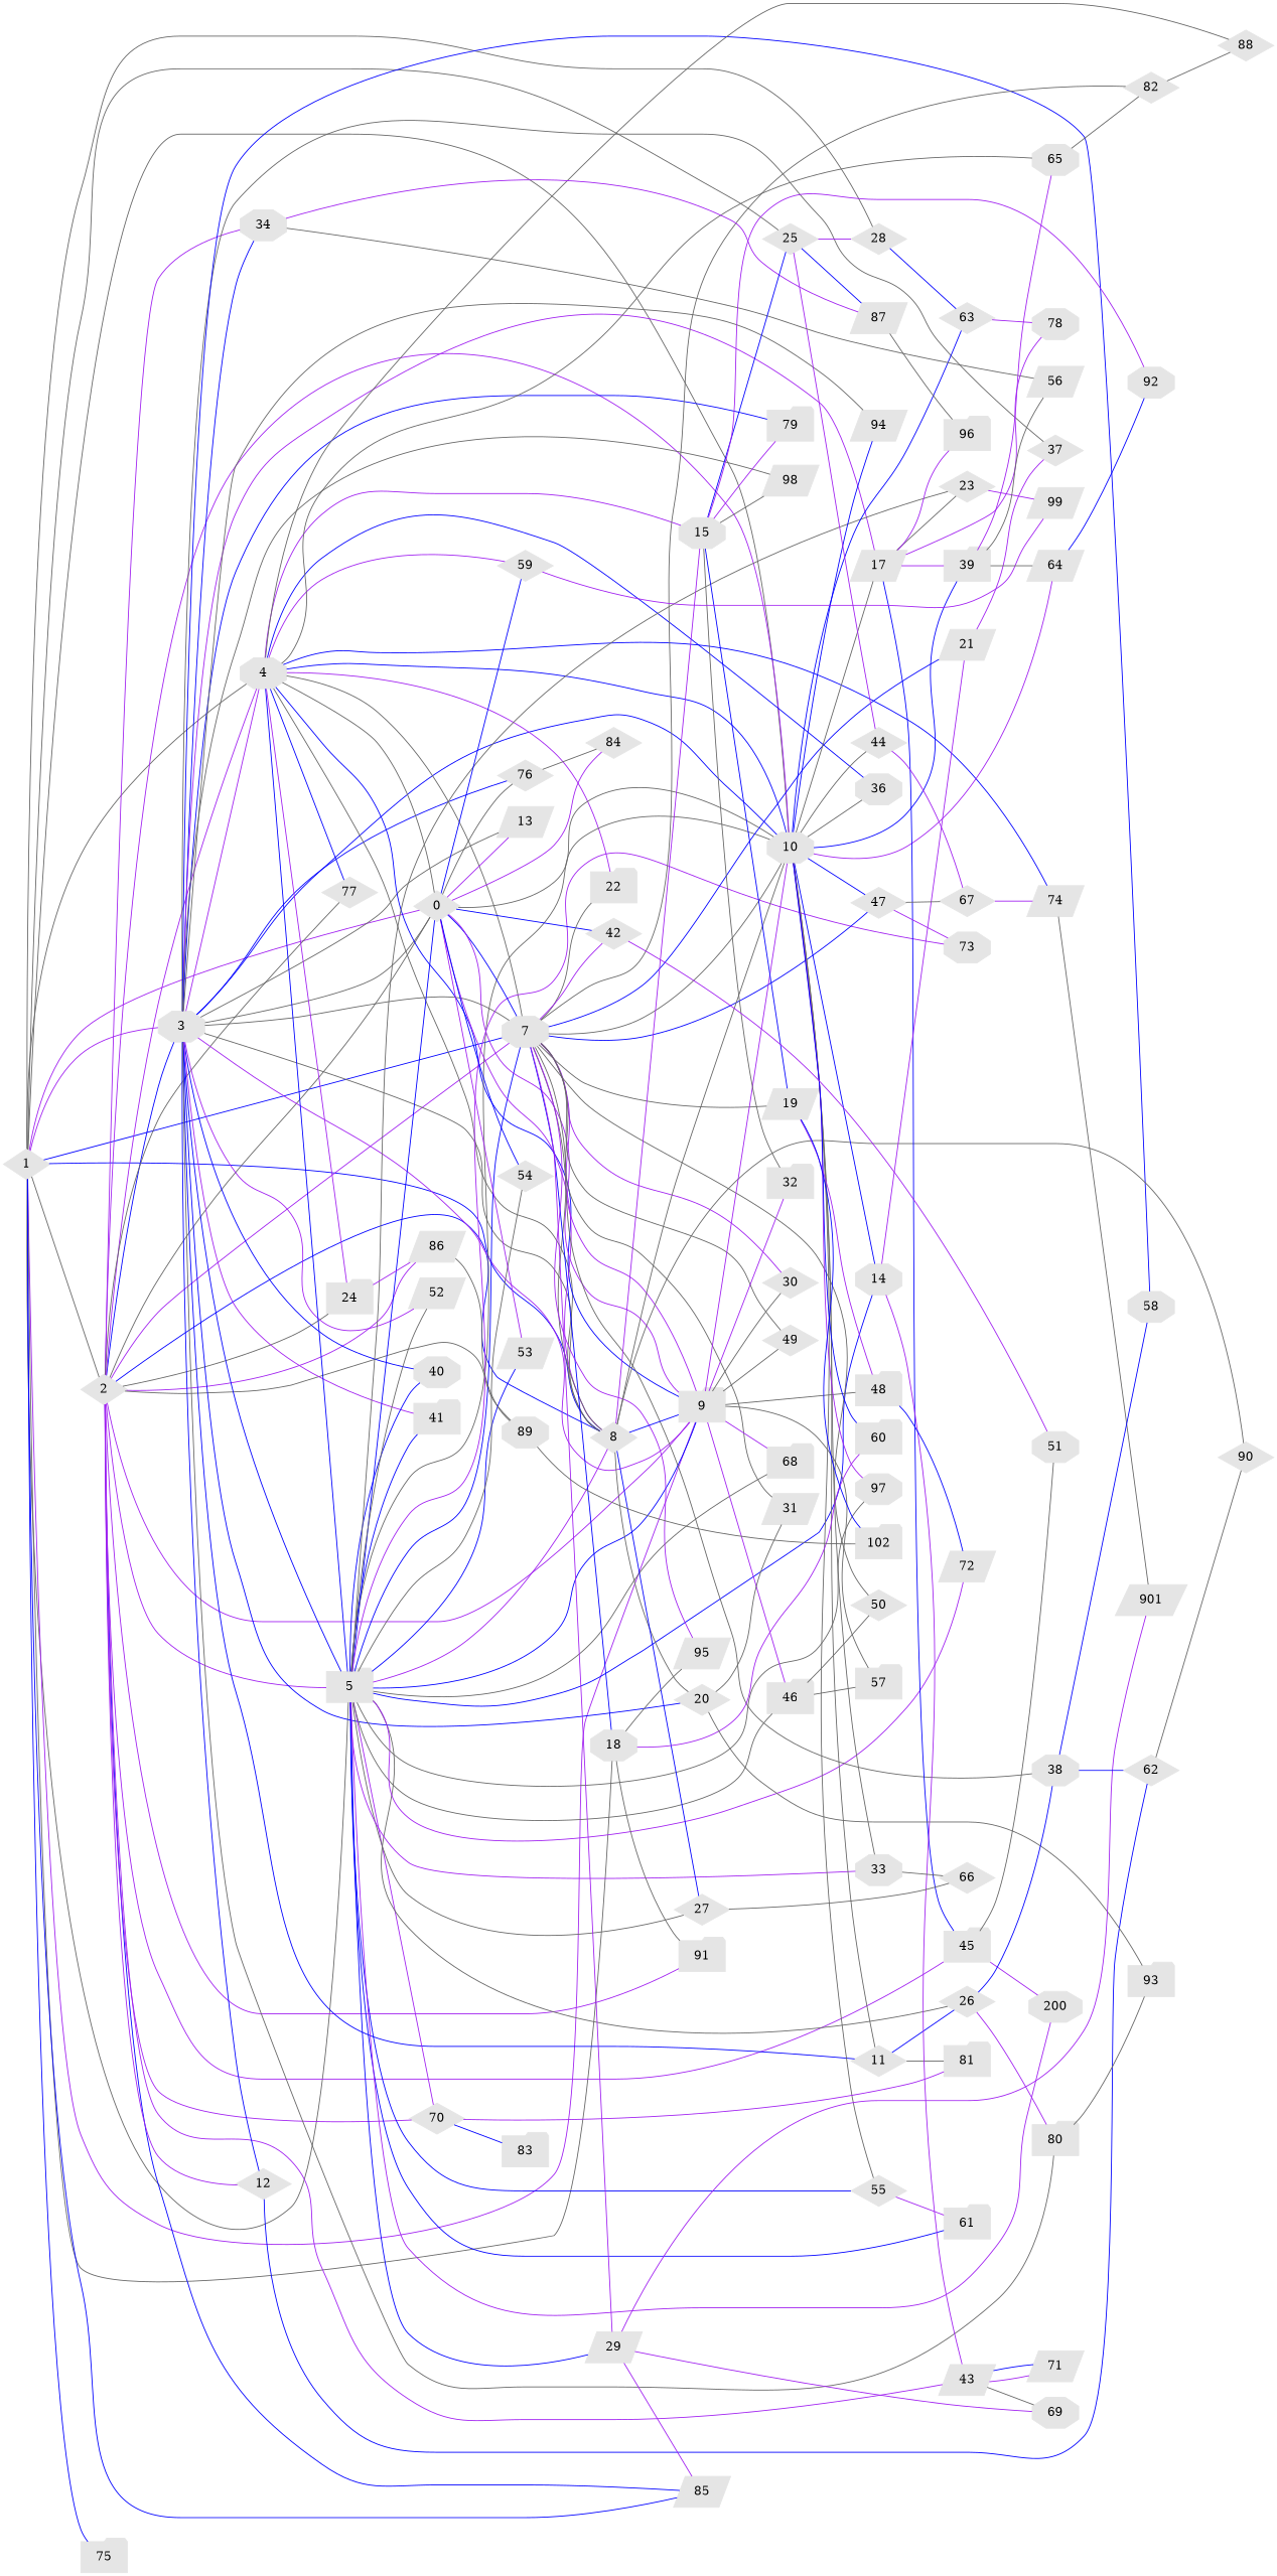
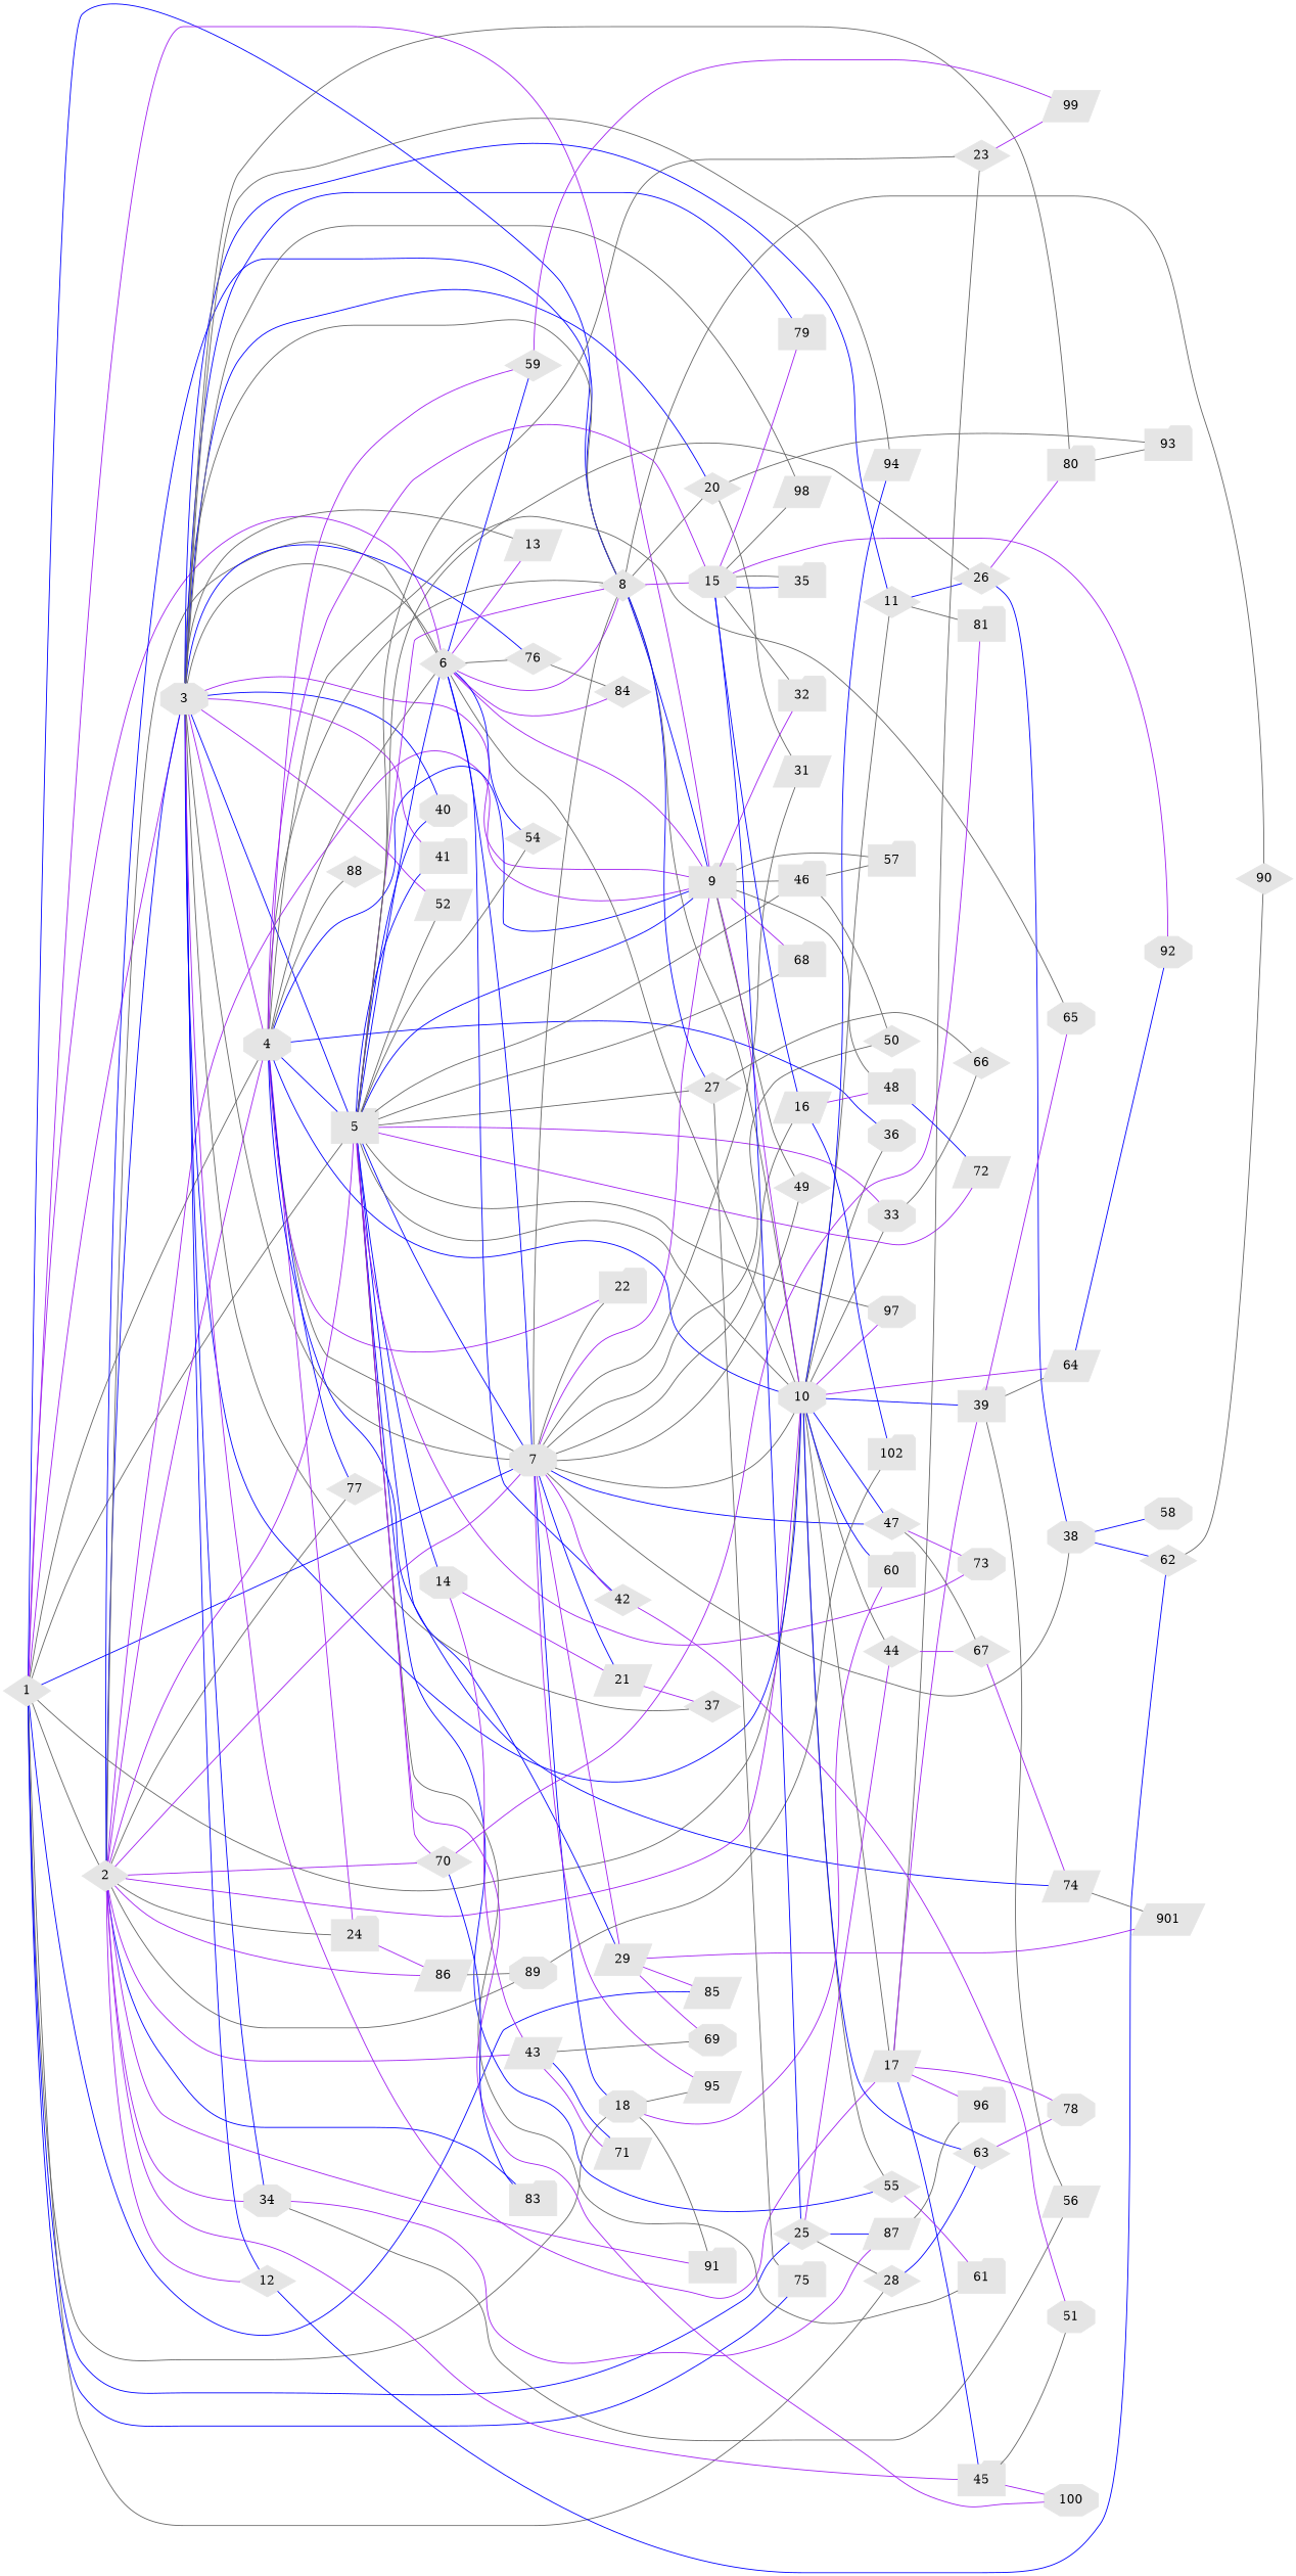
  graph {
    rankdir=LR
    node [color=gray90 shape=diamond style=filled]
    edge [color=gray40]
    1
    2
    3 [shape=octagon]
    4 [shape=octagon]
    5 [shape=folder]
-   6 [label=0]
+   6
    7 [shape=octagon]
    8
    9 [shape=folder]
    10 [shape=octagon]
    18 [shape=octagon]
    25
    28
    75 [shape=folder]
    85 [shape=parallelogram]
    12
    24 [shape=folder]
    34 [shape=octagon]
    43 [shape=parallelogram]
    45 [shape=folder]
    70
    77
    83 [shape=folder]
    86 [shape=parallelogram]
    89 [shape=octagon]
    91 [shape=folder]
    11
    13 [shape=parallelogram]
    17 [shape=parallelogram]
    20
    37
    40 [shape=octagon]
    41 [shape=folder]
    52 [shape=parallelogram]
    58 [shape=octagon]
    76
    79 [shape=folder]
    80 [shape=folder]
    94 [shape=parallelogram]
    98 [shape=parallelogram]
    15 [shape=octagon]
    22 [shape=folder]
    36 [shape=octagon]
    59
    65 [shape=octagon]
    74 [shape=parallelogram]
    88
    14 [shape=octagon]
    23
    26
    27
    29 [shape=parallelogram]
    33 [shape=octagon]
    46 [shape=folder]
-   53 [shape=parallelogram]
    54
    55
    61 [shape=folder]
    68 [shape=folder]
    72 [shape=parallelogram]
    73 [shape=octagon]
    97 [shape=octagon]
-   100 [shape=octagon label=200]
+   100 [shape=octagon]
    42
    84
-   16 [shape=parallelogram label=19]
+   16 [shape=parallelogram]
    21 [shape=parallelogram]
-   30
    31 [shape=parallelogram]
    38 [shape=octagon]
    47
    49
    50
-   82
    95 [shape=parallelogram]
    90
    32 [shape=folder]
    48 [shape=folder]
    57 [shape=folder]
    39 [shape=folder]
    44
    60 [shape=folder]
    63
    64 [shape=parallelogram]
    87 [shape=parallelogram]
    62
    56 [shape=parallelogram]
    69 [shape=octagon]
    71 [shape=parallelogram]
    51 [shape=octagon]
    81 [shape=folder]
    102 [shape=folder]
    78 [shape=octagon]
    96 [shape=folder]
    93 [shape=folder]
+   35 [shape=folder]
    92 [shape=octagon]
    99 [shape=parallelogram]
    n99 [label=901 shape=parallelogram]
    66
    67
    1 -- 2
    1 -- 3 [color=purple]
    1 -- 4
    1 -- 5
    1 -- 6 [color=purple]
    1 -- 7 [color=blue]
    1 -- 8 [color=blue]
    1 -- 9 [color=purple]
    1 -- 10
    1 -- 18
-   1 -- 25
+   1 -- 25 [color=blue]
    1 -- 28
    1 -- 75 [color=blue]
    1 -- 85 [color=blue]
    2 -- 3 [color=blue]
    2 -- 4 [color=purple]
    2 -- 5 [color=purple]
    2 -- 6
    2 -- 7 [color=purple]
    2 -- 8 [color=blue]
    2 -- 9 [color=purple]
    2 -- 10 [color=purple]
    2 -- 12 [color=purple]
    2 -- 24
    2 -- 34 [color=purple]
    2 -- 43 [color=purple]
    2 -- 45 [color=purple]
    2 -- 70 [color=purple]
    2 -- 77
-   2 -- 85 [color=blue]
+   2 -- 83 [color=blue]
    2 -- 86 [color=purple]
    2 -- 89
    2 -- 91 [color=purple]
    3 -- 4 [color=purple]
    3 -- 5 [color=blue]
    3 -- 6
    3 -- 7
    3 -- 8
    3 -- 9 [color=purple]
    3 -- 10 [color=blue]
    3 -- 12 [color=blue]
    3 -- 34 [color=blue]
    3 -- 11 [color=blue]
    3 -- 13
    3 -- 17 [color=purple]
    3 -- 20 [color=blue]
    3 -- 37
    3 -- 40 [color=blue]
    3 -- 41 [color=purple]
    3 -- 52 [color=purple]
-   3 -- 58 [color=blue]
    3 -- 76 [color=blue]
    3 -- 79 [color=blue]
    3 -- 80
    3 -- 94
    3 -- 98
    4 -- 5 [color=blue]
    4 -- 6
    4 -- 7
    4 -- 8
    4 -- 9 [color=blue]
    4 -- 10 [color=blue]
    4 -- 24 [color=purple]
    4 -- 77 [color=blue]
    4 -- 15 [color=purple]
    4 -- 22 [color=purple]
    4 -- 36 [color=blue]
    4 -- 59 [color=purple]
    4 -- 65
    4 -- 74 [color=blue]
    4 -- 88
    5 -- 6 [color=blue]
    5 -- 7 [color=blue]
    5 -- 8 [color=purple]
    5 -- 9 [color=blue]
    5 -- 10
    5 -- 70 [color=purple]
    5 -- 40 [color=blue]
    5 -- 41 [color=blue]
    5 -- 52
    5 -- 14 [color=blue]
    5 -- 23
    5 -- 26
    5 -- 27
    5 -- 29 [color=blue]
    5 -- 33 [color=purple]
    5 -- 46
-   5 -- 53 [color=blue]
    5 -- 54
    5 -- 55 [color=blue]
-   5 -- 61 [color=blue]
+   5 -- 61
    5 -- 68
    5 -- 72 [color=purple]
    5 -- 73 [color=purple]
    5 -- 97
    5 -- 100 [color=purple]
    6 -- 7 [color=blue]
    6 -- 8 [color=purple]
    6 -- 9 [color=purple]
    6 -- 10
    6 -- 13 [color=purple]
    6 -- 76
    6 -- 59 [color=blue]
-   6 -- 53 [color=purple]
    6 -- 54 [color=blue]
    6 -- 42 [color=blue]
    6 -- 84 [color=purple]
    7 -- 8
    7 -- 9 [color=purple]
    7 -- 10
    7 -- 18 [color=blue]
    7 -- 22
    7 -- 29 [color=purple]
    7 -- 42 [color=purple]
    7 -- 16
    7 -- 21 [color=blue]
-   7 -- 30 [color=purple]
    7 -- 31
    7 -- 38
    7 -- 47 [color=blue]
    7 -- 49
    7 -- 50
-   7 -- 82
    7 -- 95 [color=purple]
    8 -- 9 [color=blue]
    8 -- 10
    8 -- 20
    8 -- 15 [color=purple]
    8 -- 27 [color=blue]
    8 -- 90
    9 -- 10 [color=purple]
-   9 -- 46 [color=purple]
+   9 -- 46
    9 -- 68 [color=purple]
-   9 -- 30
    9 -- 49
    9 -- 32 [color=purple]
    9 -- 48
    9 -- 57
    10 -- 11
    10 -- 17
    10 -- 94 [color=blue]
    10 -- 36
-   10 -- 14 [color=blue]
    10 -- 33
    10 -- 55
    10 -- 97 [color=purple]
    10 -- 47 [color=blue]
    10 -- 39 [color=blue]
    10 -- 44
    10 -- 60 [color=blue]
    10 -- 63 [color=blue]
    10 -- 64 [color=purple]
    18 -- 91
    18 -- 95
    18 -- 60 [color=purple]
-   25 -- 28 [color=purple]
+   25 -- 28
    25 -- 44 [color=purple]
    25 -- 87 [color=blue]
    28 -- 63 [color=blue]
    12 -- 62 [color=blue]
    24 -- 86 [color=purple]
    34 -- 87 [color=purple]
    34 -- 56
    43 -- 69
    43 -- 71 [color=purple]
    43 -- 71 [color=blue]
    45 -- 100 [color=purple]
    45 -- 51
    70 -- 83 [color=blue]
    70 -- 81 [color=purple]
    86 -- 89
    89 -- 102
    11 -- 26 [color=blue]
    11 -- 81
    17 -- 45 [color=blue]
    17 -- 23
    17 -- 39 [color=purple]
    17 -- 78 [color=purple]
    17 -- 96 [color=purple]
    20 -- 31
    20 -- 93
    76 -- 84
    80 -- 93
    15 -- 25 [color=blue]
    15 -- 79 [color=purple]
    15 -- 98
    15 -- 16 [color=blue]
    15 -- 32
+   15 -- 35 [color=blue]
+   15 -- 35
    15 -- 92 [color=purple]
    59 -- 99 [color=purple]
-   65 -- 82
    74 -- n99
    14 -- 43 [color=purple]
    14 -- 21 [color=purple]
    23 -- 99 [color=purple]
    26 -- 80 [color=purple]
    26 -- 38 [color=blue]
+   27 -- 75
    27 -- 66
    29 -- 85 [color=purple]
    29 -- 69 [color=purple]
    29 -- n99 [color=purple]
    33 -- 66
    46 -- 50
    46 -- 57
    55 -- 61 [color=purple]
    42 -- 51 [color=purple]
    16 -- 48 [color=purple]
    16 -- 102 [color=blue]
    21 -- 37 [color=purple]
    38 -- 58 [color=blue]
    38 -- 62 [color=blue]
    47 -- 73 [color=purple]
    47 -- 67
-   82 -- 88
    48 -- 72 [color=blue]
    39 -- 65 [color=purple]
    39 -- 64
    39 -- 56
    44 -- 67 [color=purple]
    63 -- 78 [color=purple]
    64 -- 92 [color=blue]
    87 -- 96
    62 -- 90
    67 -- 74 [color=purple]
  }
